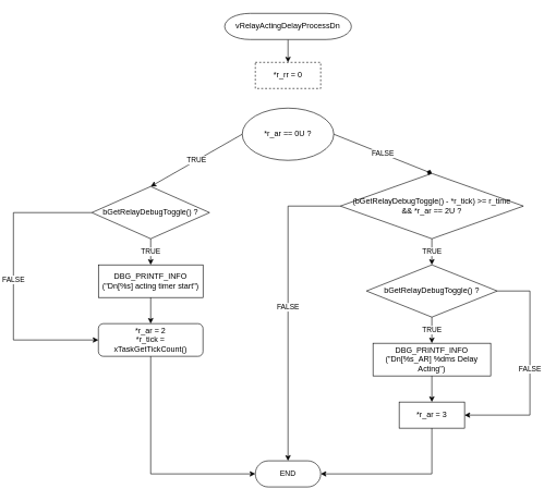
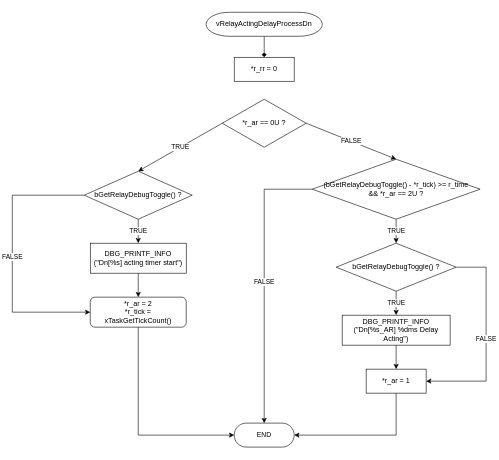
  <mxCell id="0" />
  <mxCell id="1" parent="0" />
- <mxCell id="2" value="*r_rr = 0" style="rounded=0;whiteSpace=wrap;html=1;strokeWidth=1;dashed=1;" vertex="1" parent="1"><mxGeometry x="390" y="95" width="100" height="40" as="geometry" /></mxCell>
- <mxCell id="3" value="*r_ar == 0U ?" style="ellipse;whiteSpace=wrap;html=1;strokeWidth=1;" vertex="1" parent="1"><mxGeometry x="370" y="165" width="140" height="80" as="geometry" /></mxCell>
+ <mxCell id="2" value="*r_rr = 0" style="rounded=0;whiteSpace=wrap;html=1;strokeWidth=1;" vertex="1" parent="1"><mxGeometry x="390" y="95" width="100" height="40" as="geometry" /></mxCell>
+ <mxCell id="3" value="*r_ar == 0U ?" style="rhombus;whiteSpace=wrap;html=1;strokeWidth=1;" vertex="1" parent="1"><mxGeometry x="370" y="165" width="140" height="80" as="geometry" /></mxCell>
  <mxCell id="4" value="bGetRelayDebugToggle() ?" style="rhombus;whiteSpace=wrap;html=1;strokeWidth=1;" vertex="1" parent="1"><mxGeometry x="140" y="285" width="180" height="80" as="geometry" /></mxCell>
  <mxCell id="5" value="DBG_PRINTF_INFO&#10;(&quot;Dn[%s] acting timer start&quot;)" style="rounded=0;whiteSpace=wrap;html=1;strokeWidth=1;" vertex="1" parent="1"><mxGeometry x="150" y="405" width="160" height="50" as="geometry" /></mxCell>
  <mxCell id="6" value="*r_ar = 2&#10;*r_tick = xTaskGetTickCount()" style="whiteSpace=wrap;html=1;strokeWidth=1;rounded=1;" vertex="1" parent="1"><mxGeometry x="150" y="495" width="160" height="50" as="geometry" /></mxCell>
  <mxCell id="7" value="(bGetRelayDebugToggle() - *r_tick) &gt;= r_time&#10;&amp;&amp; *r_ar == 2U ?" style="rhombus;whiteSpace=wrap;html=1;strokeWidth=1;" vertex="1" parent="1"><mxGeometry x="520" y="265" width="280" height="100" as="geometry" /></mxCell>
  <mxCell id="8" value="bGetRelayDebugToggle() ?" style="rhombus;whiteSpace=wrap;html=1;strokeWidth=1;" vertex="1" parent="1"><mxGeometry x="560" y="405" width="200" height="80" as="geometry" /></mxCell>
  <mxCell id="9" value="DBG_PRINTF_INFO&#10;(&quot;Dn[%s_AR] %dms Delay Acting&quot;)" style="rounded=0;whiteSpace=wrap;html=1;strokeWidth=1;" vertex="1" parent="1"><mxGeometry x="570" y="525" width="180" height="50" as="geometry" /></mxCell>
- <mxCell id="10" value="*r_ar = 3" style="rounded=0;whiteSpace=wrap;html=1;strokeWidth=1;" vertex="1" parent="1"><mxGeometry x="610" y="615" width="100" height="40" as="geometry" /></mxCell>
- <mxCell id="11" value="" style="endArrow=classic;html=1;rounded=0;exitX=0.5;exitY=1;exitDx=0;exitDy=0;entryX=0.5;entryY=0;entryDx=0;entryDy=0;exitPerimeter=0;" edge="1" parent="1" source="24" target="2"><mxGeometry width="50" height="50" relative="1" as="geometry"><mxPoint x="440" y="65" as="sourcePoint" /><mxPoint x="440" y="95" as="targetPoint" /></mxGeometry></mxCell>
+ <mxCell id="10" value="*r_ar = 1" style="rounded=0;whiteSpace=wrap;html=1;strokeWidth=1;" vertex="1" parent="1"><mxGeometry x="610" y="615" width="100" height="40" as="geometry" /></mxCell>
+ <mxCell id="11" value="" style="endArrow=diamond;html=1;rounded=0;exitX=0.5;exitY=1;exitDx=0;exitDy=0;entryX=0.5;entryY=0;entryDx=0;entryDy=0;exitPerimeter=0;" edge="1" parent="1" source="24" target="2"><mxGeometry width="50" height="50" relative="1" as="geometry"><mxPoint x="440" y="65" as="sourcePoint" /><mxPoint x="440" y="95" as="targetPoint" /></mxGeometry></mxCell>
  <mxCell id="12" value="TRUE" style="endArrow=classic;html=1;rounded=0;exitX=0;exitY=0.5;exitDx=0;exitDy=0;entryX=0.5;entryY=0;entryDx=0;entryDy=0;" edge="1" parent="1" source="3" target="4"><mxGeometry width="50" height="50" relative="1" as="geometry"><mxPoint x="370" y="205" as="sourcePoint" /><mxPoint x="230" y="285" as="targetPoint" /></mxGeometry></mxCell>
- <mxCell id="13" value="FALSE" style="endArrow=diamond;html=1;rounded=0;exitX=1;exitY=0.5;exitDx=0;exitDy=0;entryX=0.5;entryY=0;entryDx=0;entryDy=0;" edge="1" parent="1" source="3" target="7"><mxGeometry width="50" height="50" relative="1" as="geometry"><mxPoint x="510" y="205" as="sourcePoint" /><mxPoint x="660" y="265" as="targetPoint" /></mxGeometry></mxCell>
+ <mxCell id="13" value="FALSE" style="endArrow=classic;html=1;rounded=0;exitX=1;exitY=0.5;exitDx=0;exitDy=0;entryX=0.5;entryY=0;entryDx=0;entryDy=0;" edge="1" parent="1" source="3" target="7"><mxGeometry width="50" height="50" relative="1" as="geometry"><mxPoint x="510" y="205" as="sourcePoint" /><mxPoint x="660" y="265" as="targetPoint" /></mxGeometry></mxCell>
  <mxCell id="14" value="TRUE" style="endArrow=classic;html=1;rounded=0;exitX=0.5;exitY=1;exitDx=0;exitDy=0;entryX=0.5;entryY=0;entryDx=0;entryDy=0;" edge="1" parent="1" source="4" target="5"><mxGeometry width="50" height="50" relative="1" as="geometry"><mxPoint x="230" y="375" as="sourcePoint" /><mxPoint x="190" y="405" as="targetPoint" /></mxGeometry></mxCell>
  <mxCell id="15" value="FALSE" style="endArrow=classic;html=1;rounded=0;exitX=0;exitY=0.5;exitDx=0;exitDy=0;entryX=0;entryY=0.5;entryDx=0;entryDy=0;" edge="1" parent="1" source="4" target="6"><mxGeometry width="50" height="50" relative="1" as="geometry"><mxPoint x="310" y="325" as="sourcePoint" /><mxPoint x="150" y="520" as="targetPoint" /><Array as="points"><mxPoint x="20" y="325" /><mxPoint x="20" y="520" /></Array></mxGeometry></mxCell>
  <mxCell id="16" value="" style="endArrow=classic;html=1;rounded=0;exitX=0.5;exitY=1;exitDx=0;exitDy=0;entryX=0.5;entryY=0;entryDx=0;entryDy=0;" edge="1" parent="1" source="5" target="6"><mxGeometry width="50" height="50" relative="1" as="geometry"><mxPoint x="190" y="465" as="sourcePoint" /><mxPoint x="230" y="495" as="targetPoint" /></mxGeometry></mxCell>
  <mxCell id="17" value="TRUE" style="endArrow=classic;html=1;rounded=0;exitX=0.5;exitY=1;exitDx=0;exitDy=0;entryX=0.5;entryY=0;entryDx=0;entryDy=0;" edge="1" parent="1" source="7" target="8"><mxGeometry width="50" height="50" relative="1" as="geometry"><mxPoint x="660" y="375" as="sourcePoint" /><mxPoint x="660" y="405" as="targetPoint" /></mxGeometry></mxCell>
  <mxCell id="18" value="TRUE" style="endArrow=classic;html=1;rounded=0;exitX=0.5;exitY=1;exitDx=0;exitDy=0;entryX=0.5;entryY=0;entryDx=0;entryDy=0;" edge="1" parent="1" source="8" target="9"><mxGeometry width="50" height="50" relative="1" as="geometry"><mxPoint x="660" y="495" as="sourcePoint" /><mxPoint x="660" y="525" as="targetPoint" /></mxGeometry></mxCell>
  <mxCell id="19" value="FALSE" style="endArrow=classic;html=1;rounded=0;exitX=1;exitY=0.5;exitDx=0;exitDy=0;" edge="1" parent="1" source="8"><mxGeometry width="50" height="50" relative="1" as="geometry"><mxPoint x="740" y="445" as="sourcePoint" /><mxPoint x="710" y="635" as="targetPoint" /><Array as="points"><mxPoint x="810" y="445" /><mxPoint x="810" y="635" /></Array></mxGeometry></mxCell>
  <mxCell id="20" value="" style="endArrow=classic;html=1;rounded=0;exitX=0.5;exitY=1;exitDx=0;exitDy=0;entryX=0.5;entryY=0;entryDx=0;entryDy=0;" edge="1" parent="1" source="9" target="10"><mxGeometry width="50" height="50" relative="1" as="geometry"><mxPoint x="660" y="585" as="sourcePoint" /><mxPoint x="660" y="615" as="targetPoint" /></mxGeometry></mxCell>
  <mxCell id="21" value="" style="endArrow=classic;html=1;rounded=0;exitX=0.5;exitY=1;exitDx=0;exitDy=0;entryX=1;entryY=0.5;entryDx=0;entryDy=0;entryPerimeter=0;" edge="1" parent="1" source="10" target="25"><mxGeometry width="50" height="50" relative="1" as="geometry"><mxPoint x="660" y="665" as="sourcePoint" /><mxPoint x="490" y="725" as="targetPoint" /><Array as="points"><mxPoint x="660" y="725" /></Array></mxGeometry></mxCell>
  <mxCell id="22" value="" style="endArrow=classic;html=1;rounded=0;exitX=0.5;exitY=1;exitDx=0;exitDy=0;entryX=0;entryY=0.5;entryDx=0;entryDy=0;entryPerimeter=0;" edge="1" parent="1" source="6" target="25"><mxGeometry width="50" height="50" relative="1" as="geometry"><mxPoint x="230" y="555" as="sourcePoint" /><mxPoint x="390" y="725" as="targetPoint" /><Array as="points"><mxPoint x="230" y="725" /></Array></mxGeometry></mxCell>
  <mxCell id="23" value="FALSE" style="endArrow=classic;html=1;rounded=0;exitX=0;exitY=0.5;exitDx=0;exitDy=0;entryX=0.5;entryY=0;entryDx=0;entryDy=0;entryPerimeter=0;" edge="1" parent="1" source="7" target="25"><mxGeometry width="50" height="50" relative="1" as="geometry"><mxPoint x="550" y="315" as="sourcePoint" /><mxPoint x="440" y="705" as="targetPoint" /><Array as="points"><mxPoint x="440" y="315" /></Array></mxGeometry></mxCell>
  <mxCell id="24" value="&lt;div style=&quot;&quot;&gt;&lt;font style=&quot;direction: ltr; line-height: 120%; opacity: 1;&quot;&gt;vRelayActingDelayProcessDn&lt;br&gt;&lt;/font&gt;&lt;/div&gt;" style="verticalAlign=middle;align=center;overflow=width;vsdxID=2;fillColor=#FFFFFF;gradientColor=none;shape=stencil(tVLLDsIgEPwajiQIMfFe638Qu22JCM2Ctv69kK0Rm9qDibeZndkXC1NV6PUATIoQ0V9gNE3smToyKY3rAU1MiKmaqar1CB36m2uIDzo7M7r6e64wUZ4UOUWKB9GdIH4irzWu8B42vRrPScNFXZzN+5mvl3qJXE8mcPRRR+Pdh2Y1dsBTE95a3c0TkBRGgKEIb6wg1/r+ssCXd/vLCgm8z9caa+n6pb48dwrRV1H1Ew==);strokeColor=#000000;spacingTop=-1;spacingBottom=-1;spacingLeft=-1;spacingRight=-1;points=[[0.5,1,0],[0.5,0,0],[0,0.5,0],[1,0.5,0]];labelBackgroundColor=none;rounded=0;html=1;whiteSpace=wrap;strokeWidth=1;" vertex="1" parent="1"><mxGeometry x="343.13" y="20" width="193.75" height="40" as="geometry" /></mxCell>
  <mxCell id="25" value="&lt;div style=&quot;font-size: 1px&quot;&gt;&lt;font style=&quot;font-size:11.29px;font-family:Arial;color:#000000;direction:ltr;letter-spacing:0px;line-height:120%;opacity:1&quot;&gt;END&lt;br/&gt;&lt;/font&gt;&lt;/div&gt;" style="verticalAlign=middle;align=center;overflow=width;vsdxID=77;fillColor=#FFFFFF;gradientColor=none;shape=stencil(tVLLDsIgEPwajiQIMfFe638Qu22JCM2Ctv69kK0Rm9qDibeZndkXC1NV6PUATIoQ0V9gNE3smToyKY3rAU1MiKmaqar1CB36m2uIDzo7M7r6e64wUZ4UOUWKB9GdIH4irzWu8B42vRrPScNFXZzN+5mvl3qJXE8mcPRRR+Pdh2Y1dsBTE95a3c0TkBRGgKEIb6wg1/r+ssCXd/vLCgm8z9caa+n6pb48dwrRV1H1Ew==);strokeColor=#000000;spacingTop=-1;spacingBottom=-1;spacingLeft=-1;spacingRight=-1;points=[[0.5,1,0],[0.5,0,0],[0,0.5,0],[1,0.5,0]];labelBackgroundColor=none;rounded=0;html=1;whiteSpace=wrap;strokeWidth=1;" vertex="1" parent="1"><mxGeometry x="390.01" y="705" width="100" height="40" as="geometry" /></mxCell>
